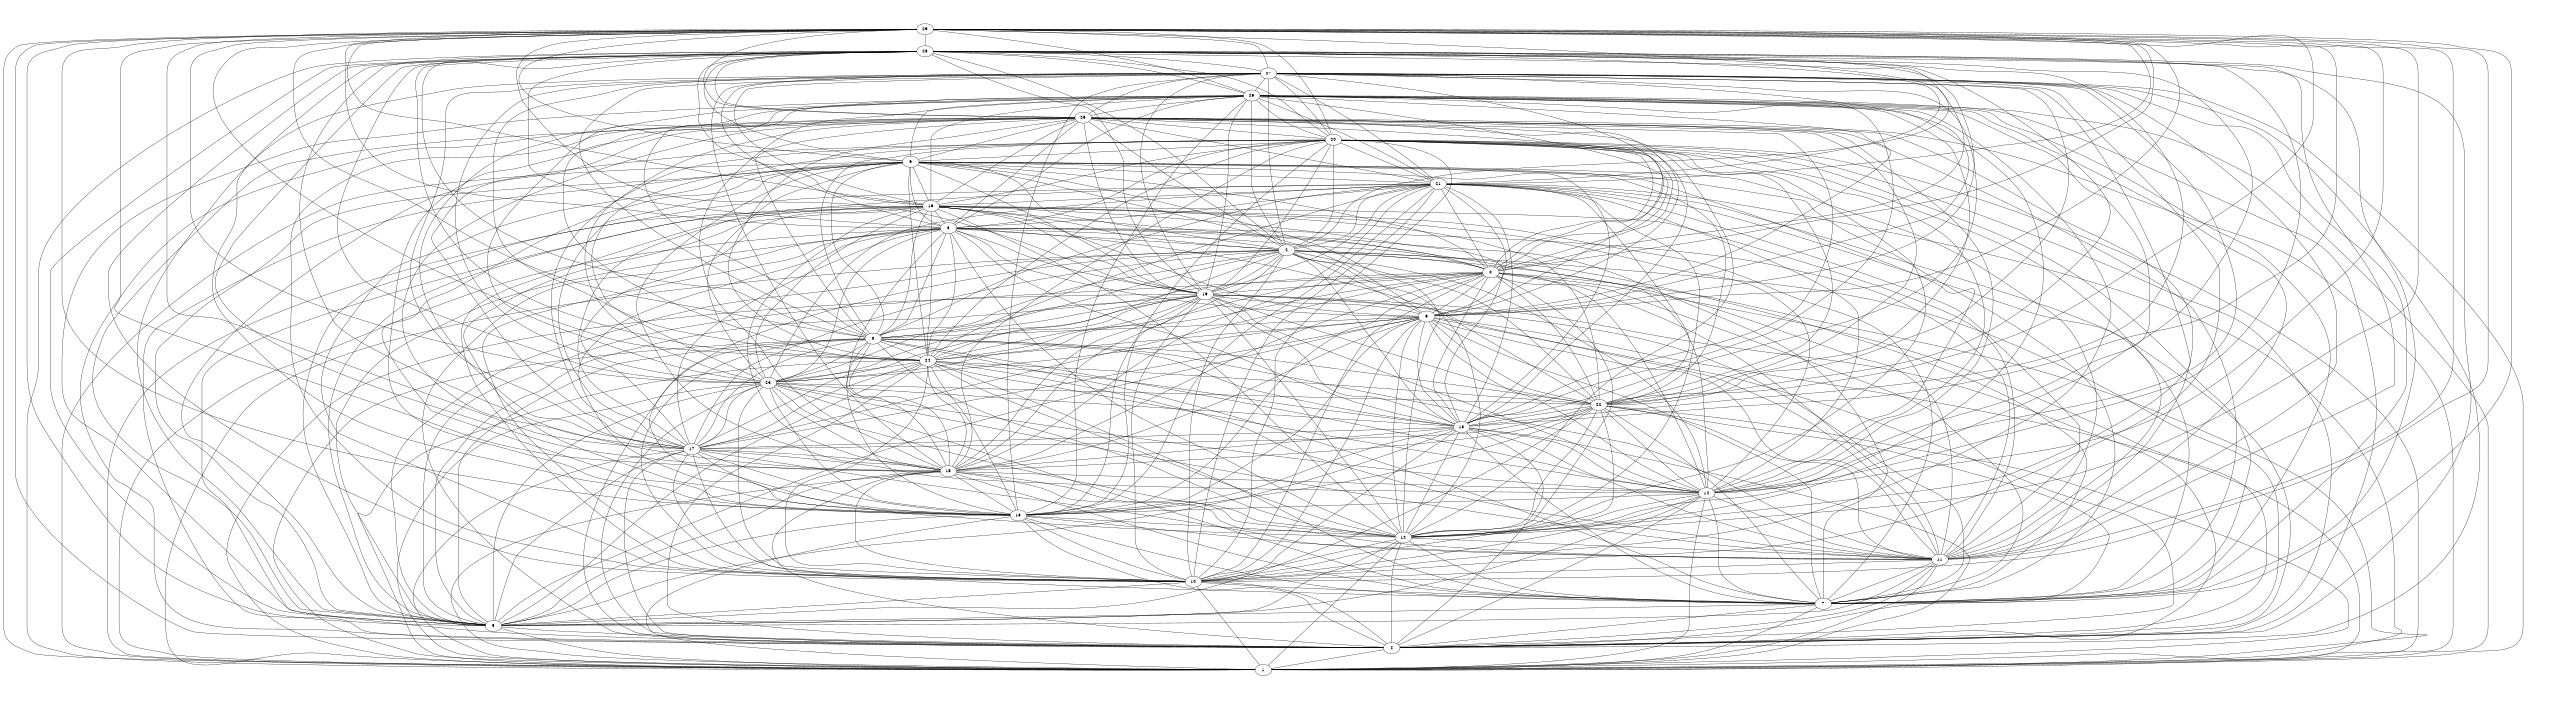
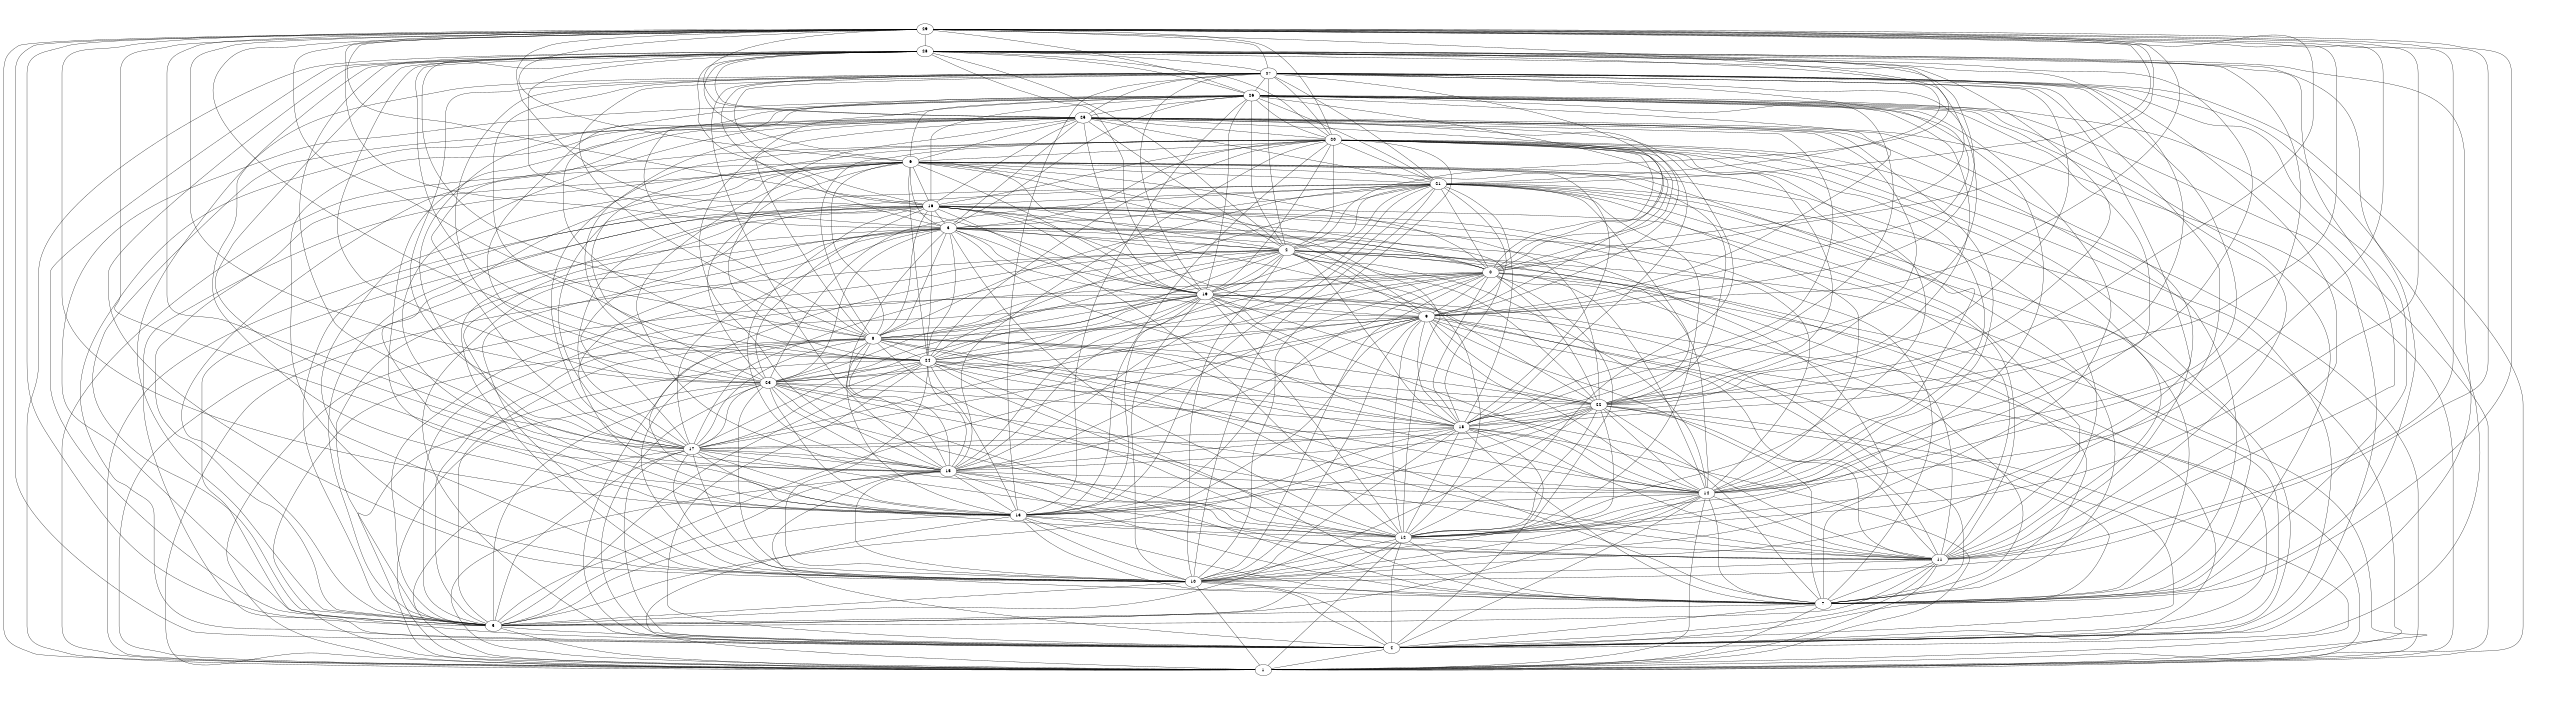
  graph {
    25
    20
    6
    21
    17
    7
    19
    18
    23
    22
    11
    0
    12
    1
    13
    2
    5
    4
    24
    8
    14
    10
    15
    9
    3
    16
    28
    26
    27
    29
    25 -- 20
    25 -- 6
    25 -- 21
    25 -- 17
    25 -- 7
    25 -- 19
    25 -- 18
    25 -- 23
    25 -- 22
    25 -- 11
    25 -- 0
    25 -- 12
    25 -- 1
    25 -- 13
    25 -- 2
    25 -- 5
    25 -- 4
    25 -- 24
    25 -- 8
    25 -- 14
    25 -- 10
    25 -- 15
    25 -- 9
    25 -- 3
    25 -- 16
    20 -- 6
    20 -- 17
    20 -- 7
    20 -- 19
    20 -- 18
    20 -- 11
    20 -- 0
    20 -- 12
    20 -- 1
    20 -- 13
    20 -- 2
    20 -- 5
    20 -- 4
    20 -- 8
    20 -- 14
    20 -- 10
    20 -- 15
    20 -- 9
    20 -- 16
    6 -- 21
    6 -- 17
    6 -- 0
    6 -- 1
    6 -- 2
    6 -- 5
    6 -- 4
    6 -- 3
    21 -- 20
    21 -- 17
    21 -- 7
    21 -- 19
    21 -- 18
    21 -- 11
    21 -- 0
    21 -- 12
    21 -- 1
    21 -- 13
    21 -- 2
    21 -- 5
    21 -- 4
    21 -- 8
    21 -- 14
    21 -- 10
    21 -- 15
    21 -- 9
    21 -- 3
    21 -- 16
    17 -- 7
    17 -- 11
    17 -- 0
    17 -- 12
    17 -- 1
    17 -- 13
    17 -- 2
    17 -- 5
    17 -- 4
    17 -- 8
    17 -- 14
    17 -- 10
    17 -- 15
    17 -- 9
    17 -- 3
    17 -- 16
    7 -- 6
    7 -- 0
    7 -- 1
    7 -- 2
    7 -- 5
    7 -- 4
    7 -- 3
    19 -- 6
    19 -- 17
    19 -- 7
    19 -- 18
    19 -- 11
    19 -- 1
    19 -- 13
    19 -- 2
    19 -- 5
    19 -- 4
    19 -- 8
    19 -- 14
    19 -- 10
    19 -- 15
    19 -- 9
    19 -- 3
    19 -- 16
    18 -- 6
    18 -- 17
    18 -- 7
    18 -- 11
    18 -- 0
    18 -- 12
    18 -- 1
    18 -- 13
    18 -- 2
    18 -- 5
    18 -- 4
    18 -- 8
    18 -- 14
    18 -- 10
    18 -- 15
    18 -- 9
    18 -- 3
    18 -- 16
    23 -- 20
    23 -- 6
    23 -- 21
    23 -- 17
    23 -- 7
    23 -- 19
    23 -- 18
    23 -- 22
    23 -- 11
    23 -- 0
    23 -- 12
    23 -- 1
    23 -- 13
    23 -- 2
    23 -- 5
    23 -- 4
    23 -- 8
    23 -- 14
    23 -- 10
    23 -- 15
    23 -- 9
    23 -- 3
    22 -- 20
    22 -- 6
    22 -- 21
    22 -- 17
    22 -- 7
    22 -- 19
    22 -- 18
    22 -- 11
    22 -- 0
    22 -- 12
    22 -- 1
    22 -- 13
    22 -- 2
    22 -- 5
    22 -- 4
    22 -- 8
    22 -- 14
    22 -- 10
    22 -- 15
    22 -- 9
    22 -- 3
    22 -- 16
    11 -- 6
    11 -- 7
-   11 -- 0
    11 -- 1
    11 -- 2
    11 -- 5
    11 -- 4
    11 -- 8
    11 -- 10
    11 -- 9
    11 -- 3
    0 -- 19
    12 -- 6
    12 -- 7
    12 -- 19
    12 -- 11
    12 -- 0
    12 -- 1
    12 -- 2
    12 -- 5
    12 -- 4
    12 -- 8
    12 -- 10
    12 -- 9
    12 -- 3
    1 -- 0
    13 -- 6
    13 -- 7
    13 -- 11
    13 -- 0
    13 -- 12
    13 -- 1
    13 -- 2
    13 -- 5
    13 -- 4
    13 -- 10
    13 -- 9
    13 -- 3
    2 -- 0
    2 -- 1
    2 -- 14
    5 -- 0
    5 -- 1
    5 -- 2
    5 -- 4
    5 -- 3
    4 -- 0
    4 -- 1
    4 -- 2
    4 -- 3
    24 -- 20
    24 -- 6
    24 -- 21
    24 -- 17
    24 -- 7
    24 -- 19
    24 -- 18
    24 -- 23
    24 -- 22
    24 -- 11
    24 -- 0
    24 -- 12
    24 -- 1
    24 -- 13
    24 -- 2
    24 -- 5
    24 -- 4
    24 -- 14
    24 -- 10
    24 -- 15
    24 -- 9
    24 -- 3
    24 -- 16
    8 -- 6
    8 -- 7
    8 -- 0
    8 -- 1
    8 -- 13
    8 -- 2
    8 -- 5
    8 -- 4
    8 -- 24
    8 -- 3
    14 -- 6
    14 -- 7
    14 -- 11
    14 -- 0
    14 -- 12
    14 -- 1
    14 -- 13
    14 -- 5
    14 -- 4
    14 -- 8
    14 -- 10
    14 -- 9
    14 -- 3
    10 -- 6
    10 -- 7
    10 -- 0
    10 -- 1
    10 -- 2
    10 -- 5
    10 -- 4
    10 -- 8
    10 -- 9
    10 -- 3
    15 -- 6
    15 -- 7
    15 -- 11
    15 -- 0
    15 -- 12
    15 -- 1
    15 -- 13
    15 -- 2
    15 -- 5
    15 -- 4
    15 -- 8
    15 -- 14
    15 -- 10
    15 -- 9
    15 -- 3
    9 -- 6
    9 -- 7
    9 -- 0
    9 -- 1
    9 -- 2
    9 -- 5
    9 -- 4
    9 -- 8
    9 -- 3
    3 -- 20
    3 -- 0
    3 -- 1
    3 -- 2
    16 -- 6
    16 -- 7
    16 -- 23
    16 -- 11
    16 -- 0
    16 -- 12
    16 -- 1
    16 -- 13
    16 -- 2
    16 -- 5
    16 -- 4
    16 -- 8
    16 -- 14
    16 -- 10
    16 -- 15
    16 -- 9
    16 -- 3
    28 -- 25
    28 -- 20
    28 -- 6
    28 -- 21
    28 -- 17
    28 -- 7
    28 -- 19
    28 -- 18
    28 -- 23
    28 -- 22
    28 -- 11
    28 -- 0
    28 -- 12
    28 -- 1
    28 -- 13
    28 -- 2
    28 -- 5
    28 -- 4
    28 -- 24
    28 -- 8
    28 -- 14
    28 -- 10
    28 -- 15
    28 -- 9
    28 -- 3
    28 -- 16
    28 -- 26
    28 -- 27
    26 -- 25
    26 -- 20
    26 -- 6
    26 -- 21
    26 -- 17
    26 -- 7
    26 -- 19
    26 -- 18
    26 -- 23
    26 -- 22
    26 -- 11
    26 -- 0
    26 -- 12
    26 -- 1
    26 -- 13
    26 -- 2
    26 -- 5
    26 -- 4
    26 -- 24
    26 -- 8
    26 -- 14
    26 -- 10
    26 -- 15
    26 -- 9
    26 -- 3
    26 -- 16
    27 -- 25
    27 -- 20
    27 -- 21
    27 -- 17
    27 -- 7
    27 -- 19
    27 -- 18
    27 -- 23
    27 -- 22
    27 -- 11
    27 -- 0
    27 -- 12
    27 -- 1
    27 -- 13
    27 -- 2
    27 -- 5
    27 -- 4
    27 -- 24
    27 -- 8
    27 -- 14
    27 -- 10
    27 -- 15
    27 -- 9
    27 -- 3
    27 -- 16
    27 -- 26
    29 -- 25
    29 -- 20
    29 -- 6
    29 -- 21
    29 -- 17
    29 -- 7
    29 -- 19
    29 -- 18
    29 -- 23
    29 -- 22
    29 -- 11
    29 -- 0
    29 -- 12
    29 -- 1
    29 -- 13
    29 -- 2
    29 -- 5
    29 -- 4
    29 -- 24
    29 -- 8
    29 -- 14
    29 -- 10
    29 -- 15
    29 -- 9
    29 -- 3
    29 -- 16
    29 -- 28
    29 -- 26
    29 -- 27
  }
